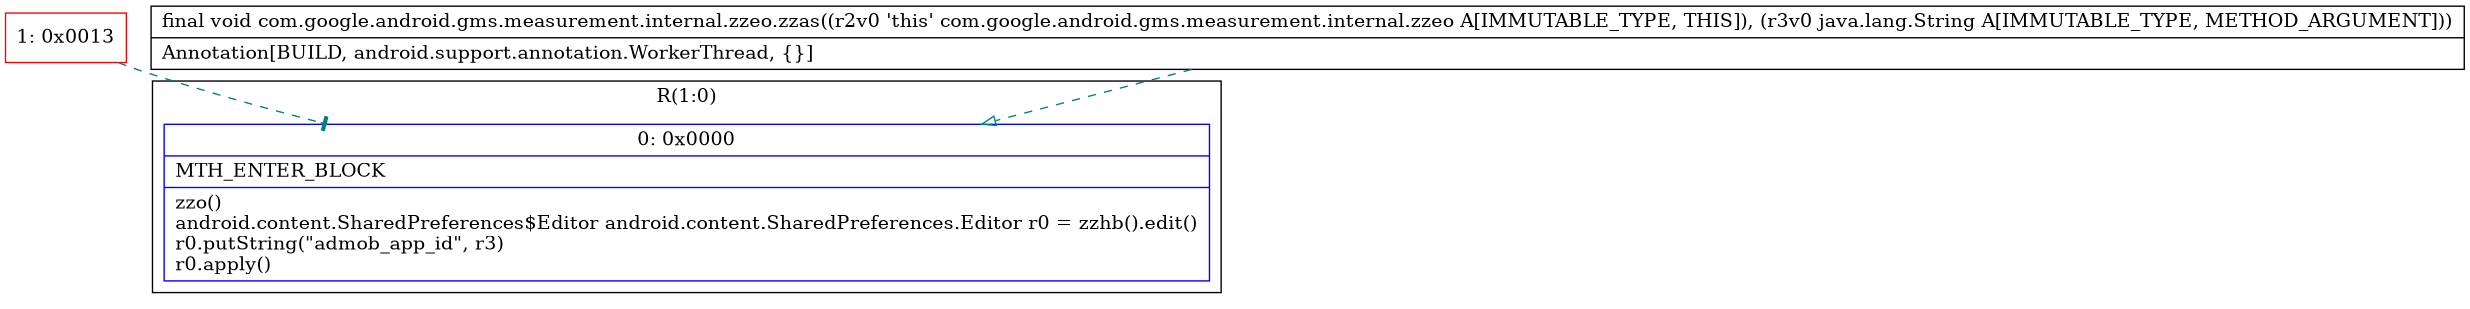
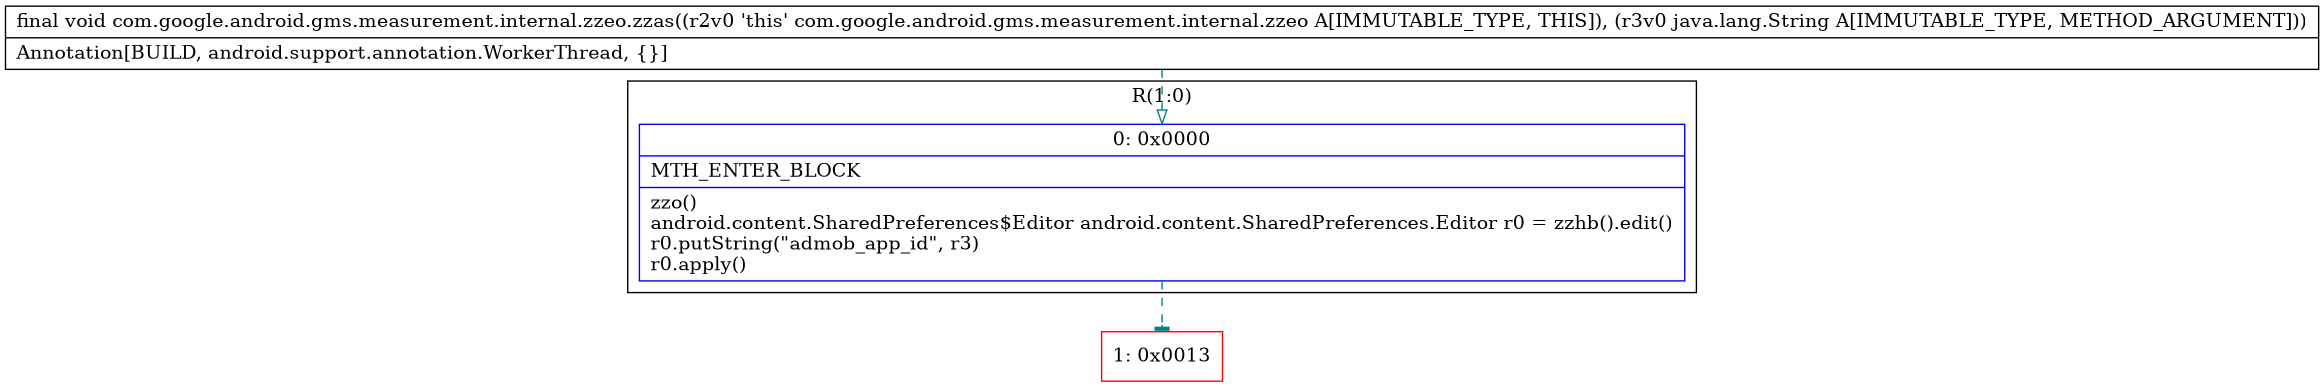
  digraph {
    node [shape=record]
    edge [color=teal style=dashed]
    n1 [color=blue label="{0\:\ 0x0000|MTH_ENTER_BLOCK\l|zzo()\landroid.content.SharedPreferences$Editor android.content.SharedPreferences.Editor r0 = zzhb().edit()\lr0.putString(\"admob_app_id\", r3)\lr0.apply()\l}"]
    n2 [color=red label="{1\:\ 0x0013}"]
    n3 [label="{final void com.google.android.gms.measurement.internal.zzeo.zzas((r2v0 'this' com.google.android.gms.measurement.internal.zzeo A[IMMUTABLE_TYPE, THIS]), (r3v0 java.lang.String A[IMMUTABLE_TYPE, METHOD_ARGUMENT]))  | Annotation[BUILD, android.support.annotation.WorkerThread, \{\}]\l}"]
    subgraph cluster_1 {
      label="R(1:0)"
      n1
    }
-   n2 -> n1 [arrowhead=tee]
+   n1 -> n2 [arrowhead=tee]
    n3 -> n1 [arrowhead=onormal]
  }
